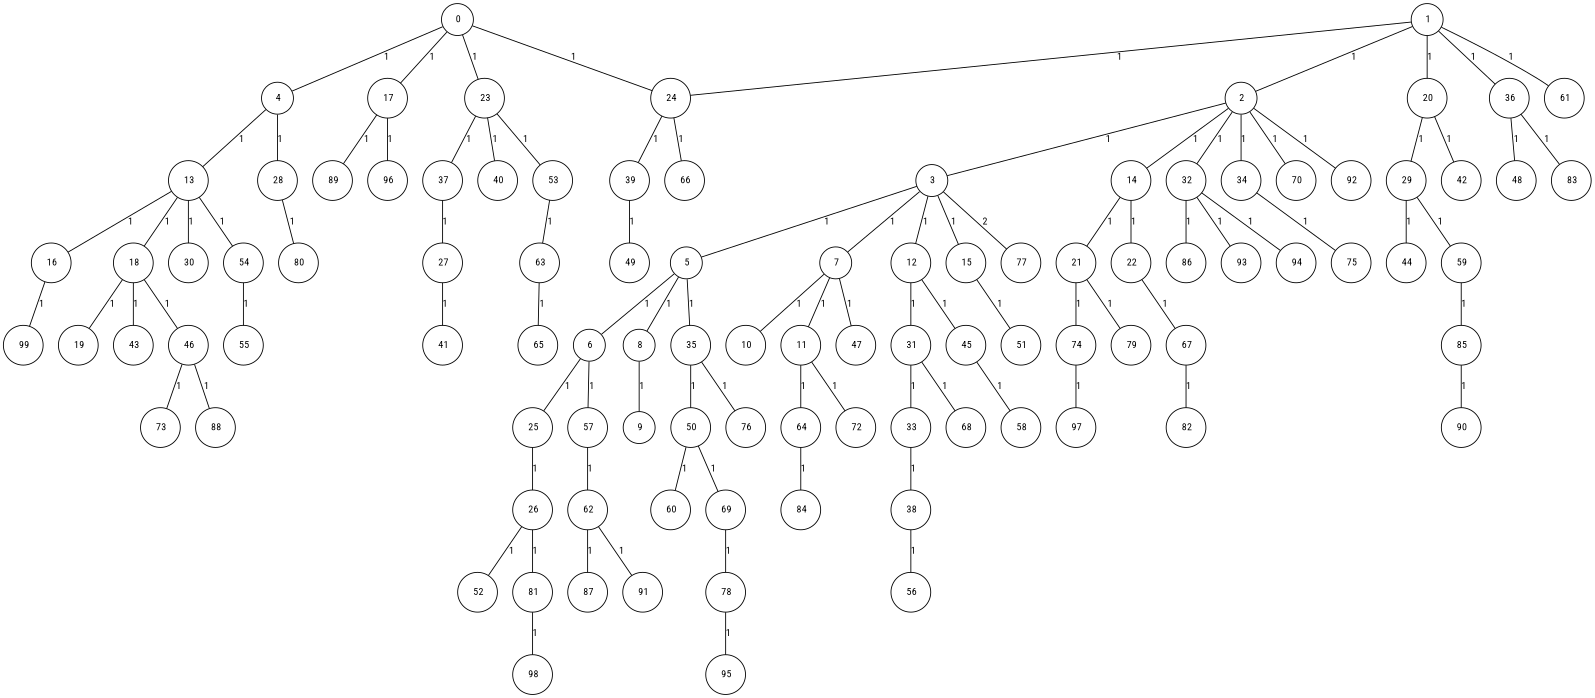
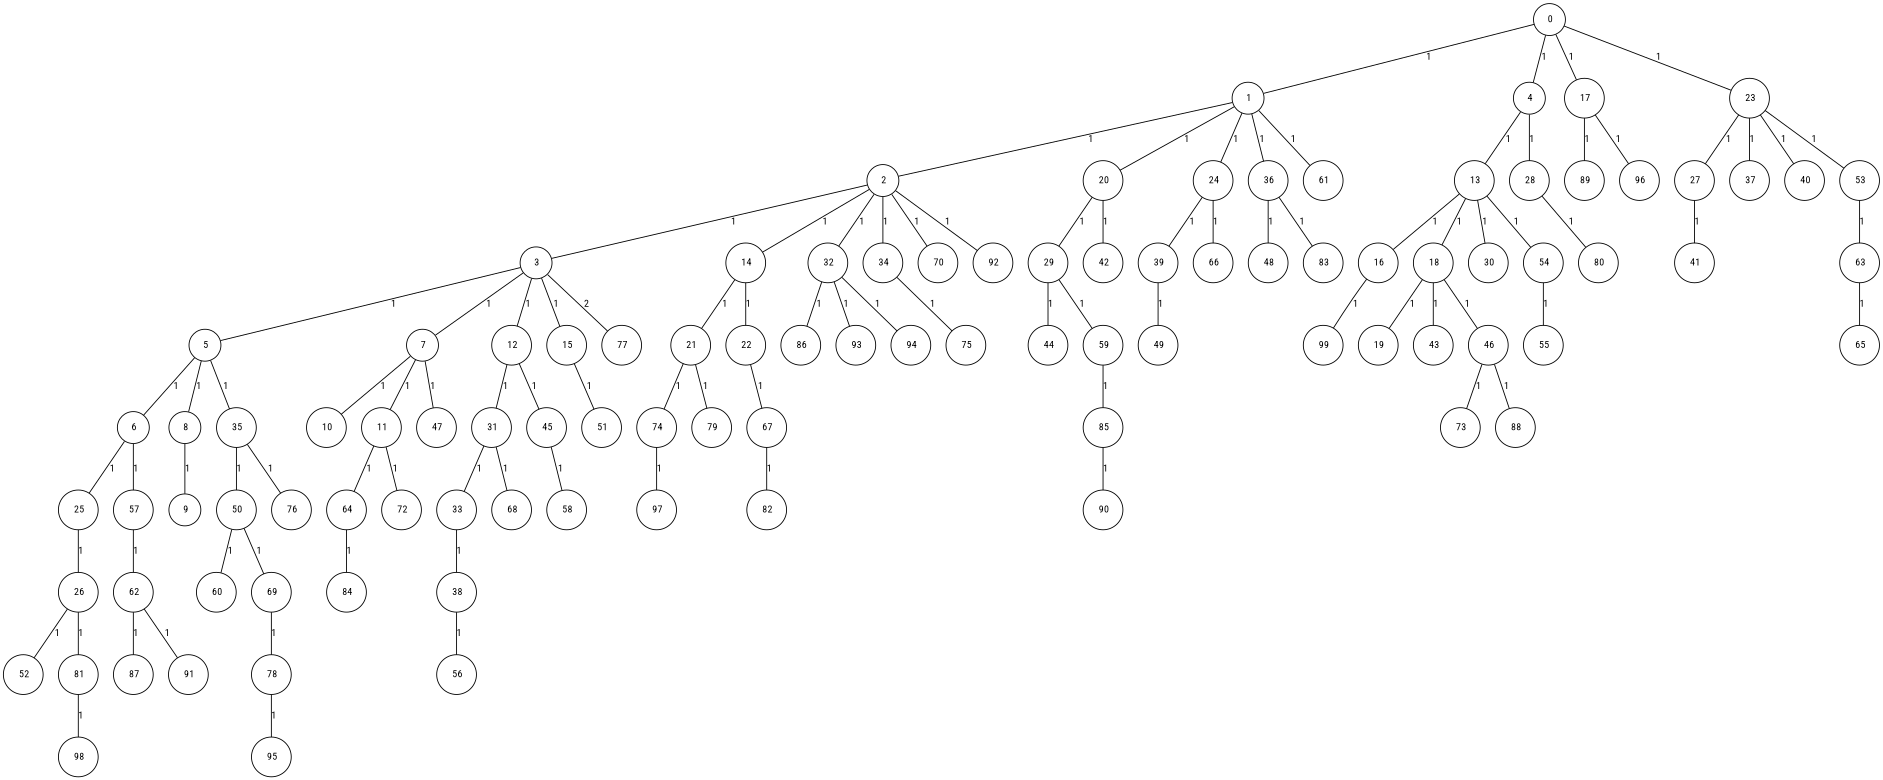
  graph {
    fixedsize="true;"
    fontname="Roboto Condensed"
    node [color=black fontname="Roboto Condensed" fontsize=12 hight=.12 shape=circle]
    edge [fontname="Roboto Condensed" fontsize=12]
    n1 [label=" 0" width=.12]
    n2 [label=" 1" width=.12]
    n3 [label=" 4" width=.12]
    n4 [label=" 17" width=.12]
    n5 [label=" 23" width=.12]
    n6 [label=" 2" width=.12]
    n7 [label=" 20" width=.12]
    n8 [label=" 24" width=.12]
    n9 [label=" 36" width=.12]
    n10 [label=" 61" width=.12]
    n11 [label=" 13" width=.12]
    n12 [label=" 28" width=.12]
    n13 [label=" 89" width=.12]
    n14 [label=" 96" width=.12]
    n15 [label=" 27" width=.12]
    n16 [label=" 37" width=.12]
    n17 [label=" 40" width=.12]
    n18 [label=" 53" width=.12]
    n19 [label=" 3" width=.12]
    n20 [label=" 14" width=.12]
    n21 [label=" 32" width=.12]
    n22 [label=" 34" width=.12]
    n23 [label=" 70" width=.12]
    n24 [label=" 92" width=.12]
    n25 [label=" 29" width=.12]
    n26 [label=" 42" width=.12]
    n27 [label=" 39" width=.12]
    n28 [label=" 66" width=.12]
    n29 [label=" 48" width=.12]
    n30 [label=" 83" width=.12]
    n31 [label=" 5" width=.12]
    n32 [label=" 7" width=.12]
    n33 [label=" 12" width=.12]
    n34 [label=" 15" width=.12]
    n35 [label=" 77" width=.12]
    n36 [label=" 21" width=.12]
    n37 [label=" 22" width=.12]
    n38 [label=" 86" width=.12]
    n39 [label=" 93" width=.12]
    n40 [label=" 94" width=.12]
    n41 [label=" 75" width=.12]
    n42 [label=" 6" width=.12]
    n43 [label=" 8" width=.12]
    n44 [label=" 35" width=.12]
    n45 [label=" 10" width=.12]
    n46 [label=" 11" width=.12]
    n47 [label=" 47" width=.12]
    n48 [label=" 31" width=.12]
    n49 [label=" 45" width=.12]
    n50 [label=" 51" width=.12]
    n51 [label=" 16" width=.12]
    n52 [label=" 18" width=.12]
    n53 [label=" 30" width=.12]
    n54 [label=" 54" width=.12]
    n55 [label=" 80" width=.12]
    n56 [label=" 25" width=.12]
    n57 [label=" 57" width=.12]
    n58 [label=" 9" width=.12]
    n59 [label=" 50" width=.12]
    n60 [label=" 76" width=.12]
    n61 [label=" 26" width=.12]
    n62 [label=" 62" width=.12]
    n63 [label=" 64" width=.12]
    n64 [label=" 72" width=.12]
    n65 [label=" 84" width=.12]
    n66 [label=" 33" width=.12]
    n67 [label=" 68" width=.12]
    n68 [label=" 58" width=.12]
    n69 [label=" 99" width=.12]
    n70 [label=" 19" width=.12]
    n71 [label=" 43" width=.12]
    n72 [label=" 46" width=.12]
    n73 [label=" 55" width=.12]
    n74 [label=" 74" width=.12]
    n75 [label=" 79" width=.12]
    n76 [label=" 67" width=.12]
    n77 [label=" 73" width=.12]
    n78 [label=" 88" width=.12]
    n79 [label=" 44" width=.12]
    n80 [label=" 59" width=.12]
    n81 [label=" 97" width=.12]
    n82 [label=" 82" width=.12]
    n83 [label=" 41" width=.12]
    n84 [label=" 63" width=.12]
    n85 [label=" 49" width=.12]
    n86 [label=" 52" width=.12]
    n87 [label=" 81" width=.12]
    n88 [label=" 98" width=.12]
    n89 [label=" 85" width=.12]
    n90 [label=" 38" width=.12]
    n91 [label=" 56" width=.12]
    n92 [label=" 60" width=.12]
    n93 [label=" 69" width=.12]
    n94 [label=" 78" width=.12]
    n95 [label=" 65" width=.12]
    n96 [label=" 87" width=.12]
    n97 [label=" 91" width=.12]
    n98 [label=" 90" width=.12]
    n99 [label=" 95" width=.12]
-   n1 -- n8 [label=1]
+   n1 -- n2 [label=1]
    n1 -- n3 [label=1]
    n1 -- n4 [label=1]
    n1 -- n5 [label=1]
    n2 -- n6 [label=1]
    n2 -- n7 [label=1]
    n2 -- n8 [label=1]
    n2 -- n9 [label=1]
    n2 -- n10 [label=1]
    n3 -- n11 [label=1]
    n3 -- n12 [label=1]
    n4 -- n13 [label=1]
    n4 -- n14 [label=1]
-   n16 -- n15 [label=1]
+   n5 -- n15 [label=1]
    n5 -- n16 [label=1]
    n5 -- n17 [label=1]
    n5 -- n18 [label=1]
    n6 -- n19 [label=1]
    n6 -- n20 [label=1]
    n6 -- n21 [label=1]
    n6 -- n22 [label=1]
    n6 -- n23 [label=1]
    n6 -- n24 [label=1]
    n7 -- n25 [label=1]
    n7 -- n26 [label=1]
    n8 -- n27 [label=1]
    n8 -- n28 [label=1]
    n9 -- n29 [label=1]
    n9 -- n30 [label=1]
    n11 -- n51 [label=1]
    n11 -- n52 [label=1]
    n11 -- n53 [label=1]
    n11 -- n54 [label=1]
    n12 -- n55 [label=1]
    n15 -- n83 [label=1]
    n18 -- n84 [label=1]
    n19 -- n31 [label=1]
    n19 -- n32 [label=1]
    n19 -- n33 [label=1]
    n19 -- n34 [label=1]
    n19 -- n35 [label=2]
    n20 -- n36 [label=1]
    n20 -- n37 [label=1]
    n21 -- n38 [label=1]
    n21 -- n39 [label=1]
    n21 -- n40 [label=1]
    n22 -- n41 [label=1]
    n25 -- n79 [label=1]
    n25 -- n80 [label=1]
    n27 -- n85 [label=1]
    n31 -- n42 [label=1]
    n31 -- n43 [label=1]
    n31 -- n44 [label=1]
    n32 -- n45 [label=1]
    n32 -- n46 [label=1]
    n32 -- n47 [label=1]
    n33 -- n48 [label=1]
    n33 -- n49 [label=1]
    n34 -- n50 [label=1]
    n36 -- n74 [label=1]
    n36 -- n75 [label=1]
    n37 -- n76 [label=1]
    n42 -- n56 [label=1]
    n42 -- n57 [label=1]
    n43 -- n58 [label=1]
    n44 -- n59 [label=1]
    n44 -- n60 [label=1]
    n46 -- n63 [label=1]
    n46 -- n64 [label=1]
    n48 -- n66 [label=1]
    n48 -- n67 [label=1]
    n49 -- n68 [label=1]
    n51 -- n69 [label=1]
    n52 -- n70 [label=1]
    n52 -- n71 [label=1]
    n52 -- n72 [label=1]
    n54 -- n73 [label=1]
    n56 -- n61 [label=1]
    n57 -- n62 [label=1]
    n59 -- n92 [label=1]
    n59 -- n93 [label=1]
    n61 -- n86 [label=1]
    n61 -- n87 [label=1]
    n62 -- n96 [label=1]
    n62 -- n97 [label=1]
    n63 -- n65 [label=1]
    n66 -- n90 [label=1]
    n72 -- n77 [label=1]
    n72 -- n78 [label=1]
    n74 -- n81 [label=1]
    n76 -- n82 [label=1]
    n80 -- n89 [label=1]
    n84 -- n95 [label=1]
    n87 -- n88 [label=1]
    n89 -- n98 [label=1]
    n90 -- n91 [label=1]
    n93 -- n94 [label=1]
    n94 -- n99 [label=1]
  }
